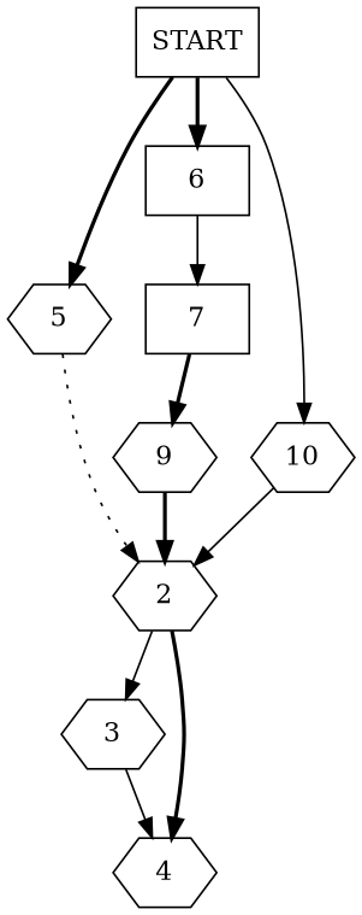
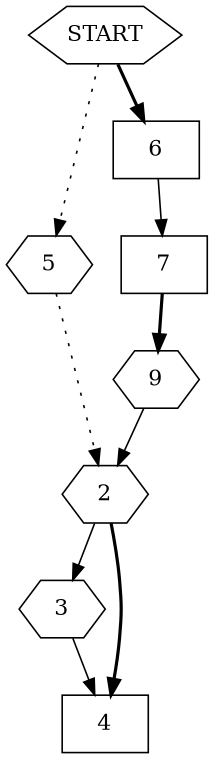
  digraph {
    node [shape=hexagon]
    edge [style=solid]
-   n1 [label=START shape=box]
+   n1 [label=START]
    5
    6 [shape=box]
-   10
    2
    7 [shape=box]
    3
-   4
+   4 [shape=box]
    9
-   n1 -> 5 [style=bold]
+   n1 -> 5 [style=dotted]
    n1 -> 6 [style=bold]
-   n1 -> 10
    5 -> 2 [style=dotted]
    6 -> 7
-   10 -> 2
    2 -> 3
    2 -> 4 [style=bold]
    7 -> 9 [style=bold]
    3 -> 4
-   9 -> 2 [style=bold]
+   9 -> 2
  }
